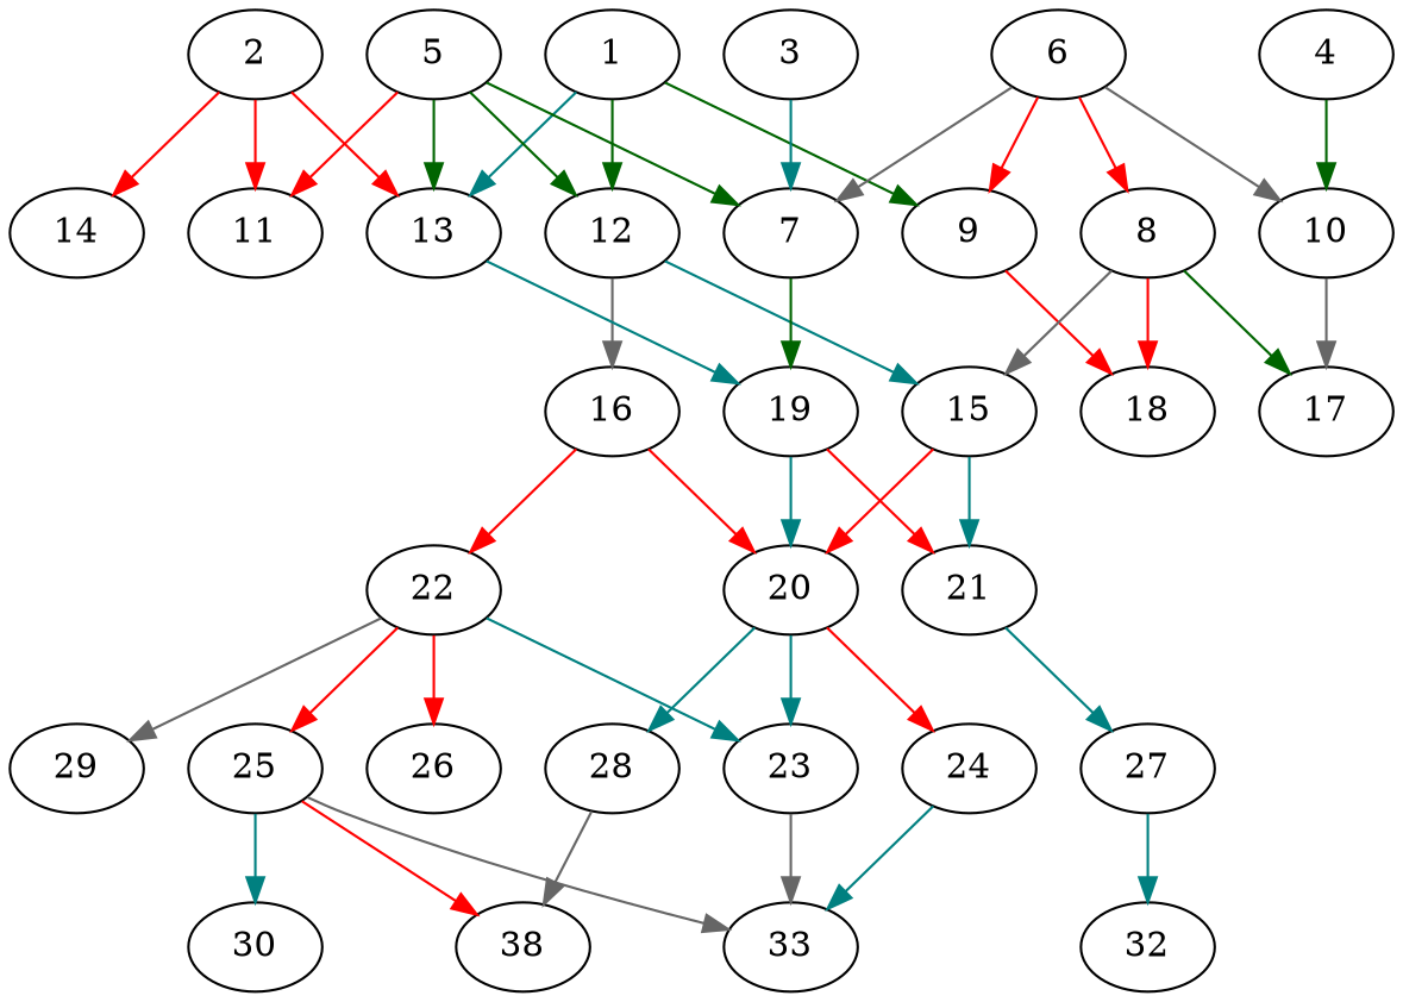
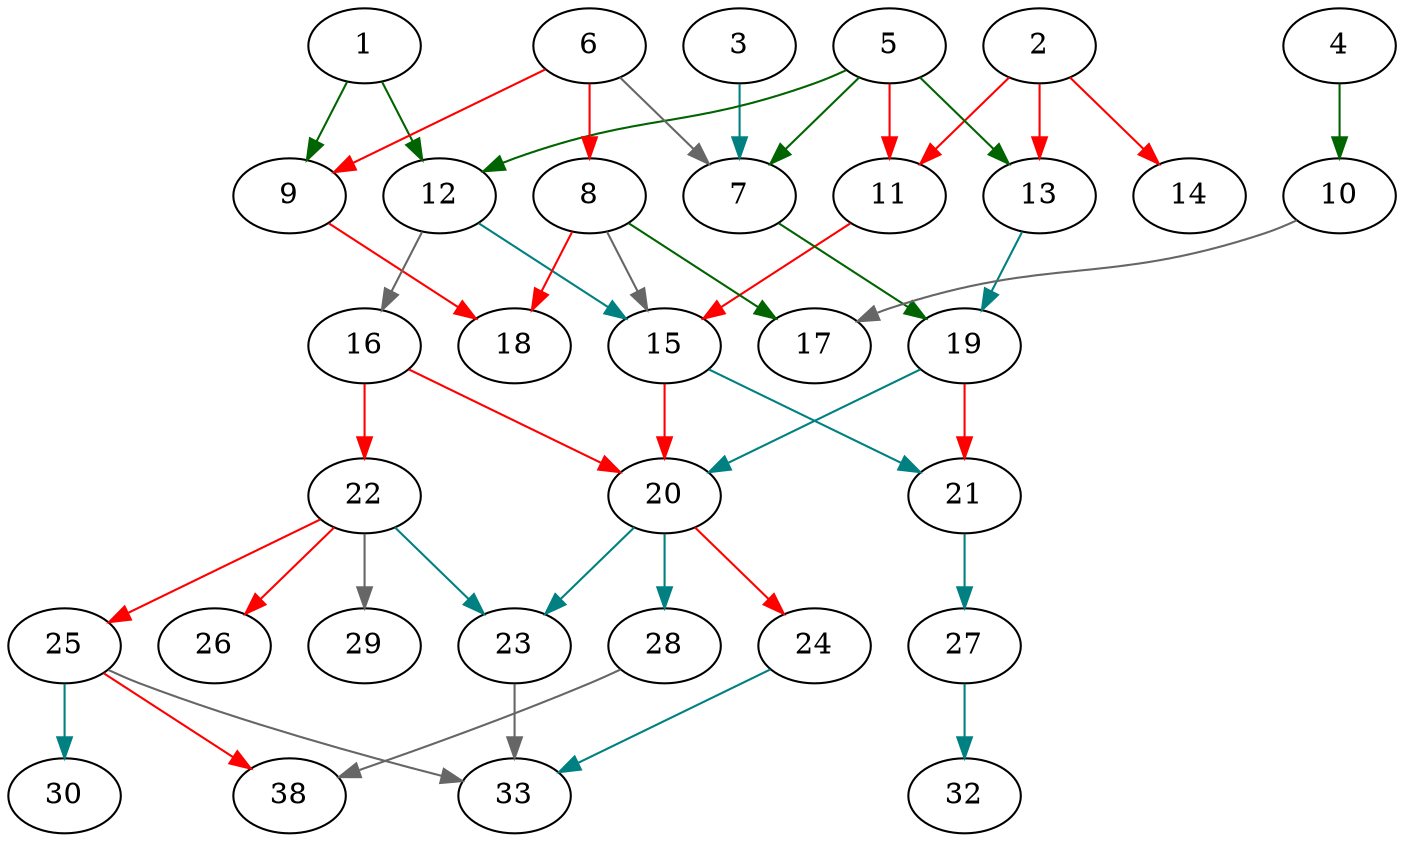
  digraph {
    fontname="DejaVu Serif"
    node [alpha=0.17 fontname="DejaVu Serif"]
    edge [color=red fontname="DejaVu Serif"]
    1 [alpha=0.12 expect_size=1457446082052096000]
    9 [alpha=0.03 expect_size=90081043168239600]
    12 [alpha=0.08 expect_size=41358860761432064000]
    13 [alpha=0.06 expect_size=1127747052841600]
    18 [expect_size=237258478511305261056]
    15 [alpha=0.18 expect_size=100738701197312000000]
    16 [expect_size=3184290479592971]
    19 [alpha=0.18 expect_size=720787768926758]
    20 [alpha=0.07 expect_size=358429851373273088]
    21 [alpha=0.01 expect_size=4207512005922634]
    22 [alpha=0.13 expect_size=409823986537285376]
    2 [alpha=0.03 expect_size=2657776811246671]
    11 [alpha=0.06 expect_size=4411054296320054]
    14 [alpha=0.05 expect_size=69897093417547128]
    3 [alpha=0.10 expect_size=3992293744800782]
    7 [alpha=0.06 expect_size=2954842885654098]
    4 [alpha=0.18 expect_size=52200667415936960]
    10 [alpha=0.16 expect_size=7604645369909450]
    17 [alpha=0.20 expect_size=8218641426854969344]
    5 [alpha=0.13 expect_size=280266111124835968]
    6 [alpha=0.11 expect_size=266612743046648823808]
    8 [alpha=0.07 expect_size=5708809648144908288]
    23 [alpha=0.04 expect_size=123243110992869064704]
    24 [alpha=0.16 expect_size=211464604928405856]
    28 [expect_size=618246936133209]
    27 [alpha=0.13 expect_size=290333089587603776]
    25 [expect_size=255263427562307584000]
    26 [alpha=0.14 expect_size=45736492338466592]
    29 [alpha=0.05 expect_size=10207410851632119808]
    33 [alpha=0.08 expect_size=2261452417138688000]
    n31 [alpha=0.12 expect_size=340290140213608448 label=38]
    32 [alpha=0.03 expect_size=3717393739145019392]
    30 [alpha=0.18 expect_size=9830210370345818]
    1 -> 9 [color=darkgreen]
    1 -> 12 [color=darkgreen]
-   1 -> 13 [color=teal]
    9 -> 18
    12 -> 15 [color=teal]
    12 -> 16 [color=gray40]
    13 -> 19 [color=teal]
    15 -> 20
    15 -> 21 [color=teal]
    16 -> 20
    16 -> 22
    19 -> 20 [color=teal]
    19 -> 21
    20 -> 23 [color=teal]
    20 -> 24
    20 -> 28 [color=teal]
    21 -> 27 [color=teal]
    22 -> 23 [color=teal]
    22 -> 25
    22 -> 26
    22 -> 29 [color=gray40]
    2 -> 13
    2 -> 11
    2 -> 14
+   11 -> 15
    3 -> 7 [color=teal]
    7 -> 19 [color=darkgreen]
    4 -> 10 [color=darkgreen]
    10 -> 17 [color=gray40]
    5 -> 12 [color=darkgreen]
    5 -> 13 [color=darkgreen]
    5 -> 11
    5 -> 7 [color=darkgreen]
    6 -> 9
    6 -> 7 [color=gray40]
-   6 -> 10 [color=gray40]
    6 -> 8
    8 -> 18
    8 -> 15 [color=gray40]
    8 -> 17 [color=darkgreen]
    23 -> 33 [color=gray40]
    24 -> 33 [color=teal]
    28 -> n31 [color=gray40]
    27 -> 32 [color=teal]
    25 -> 33 [color=gray40]
    25 -> n31
    25 -> 30 [color=teal]
  }
